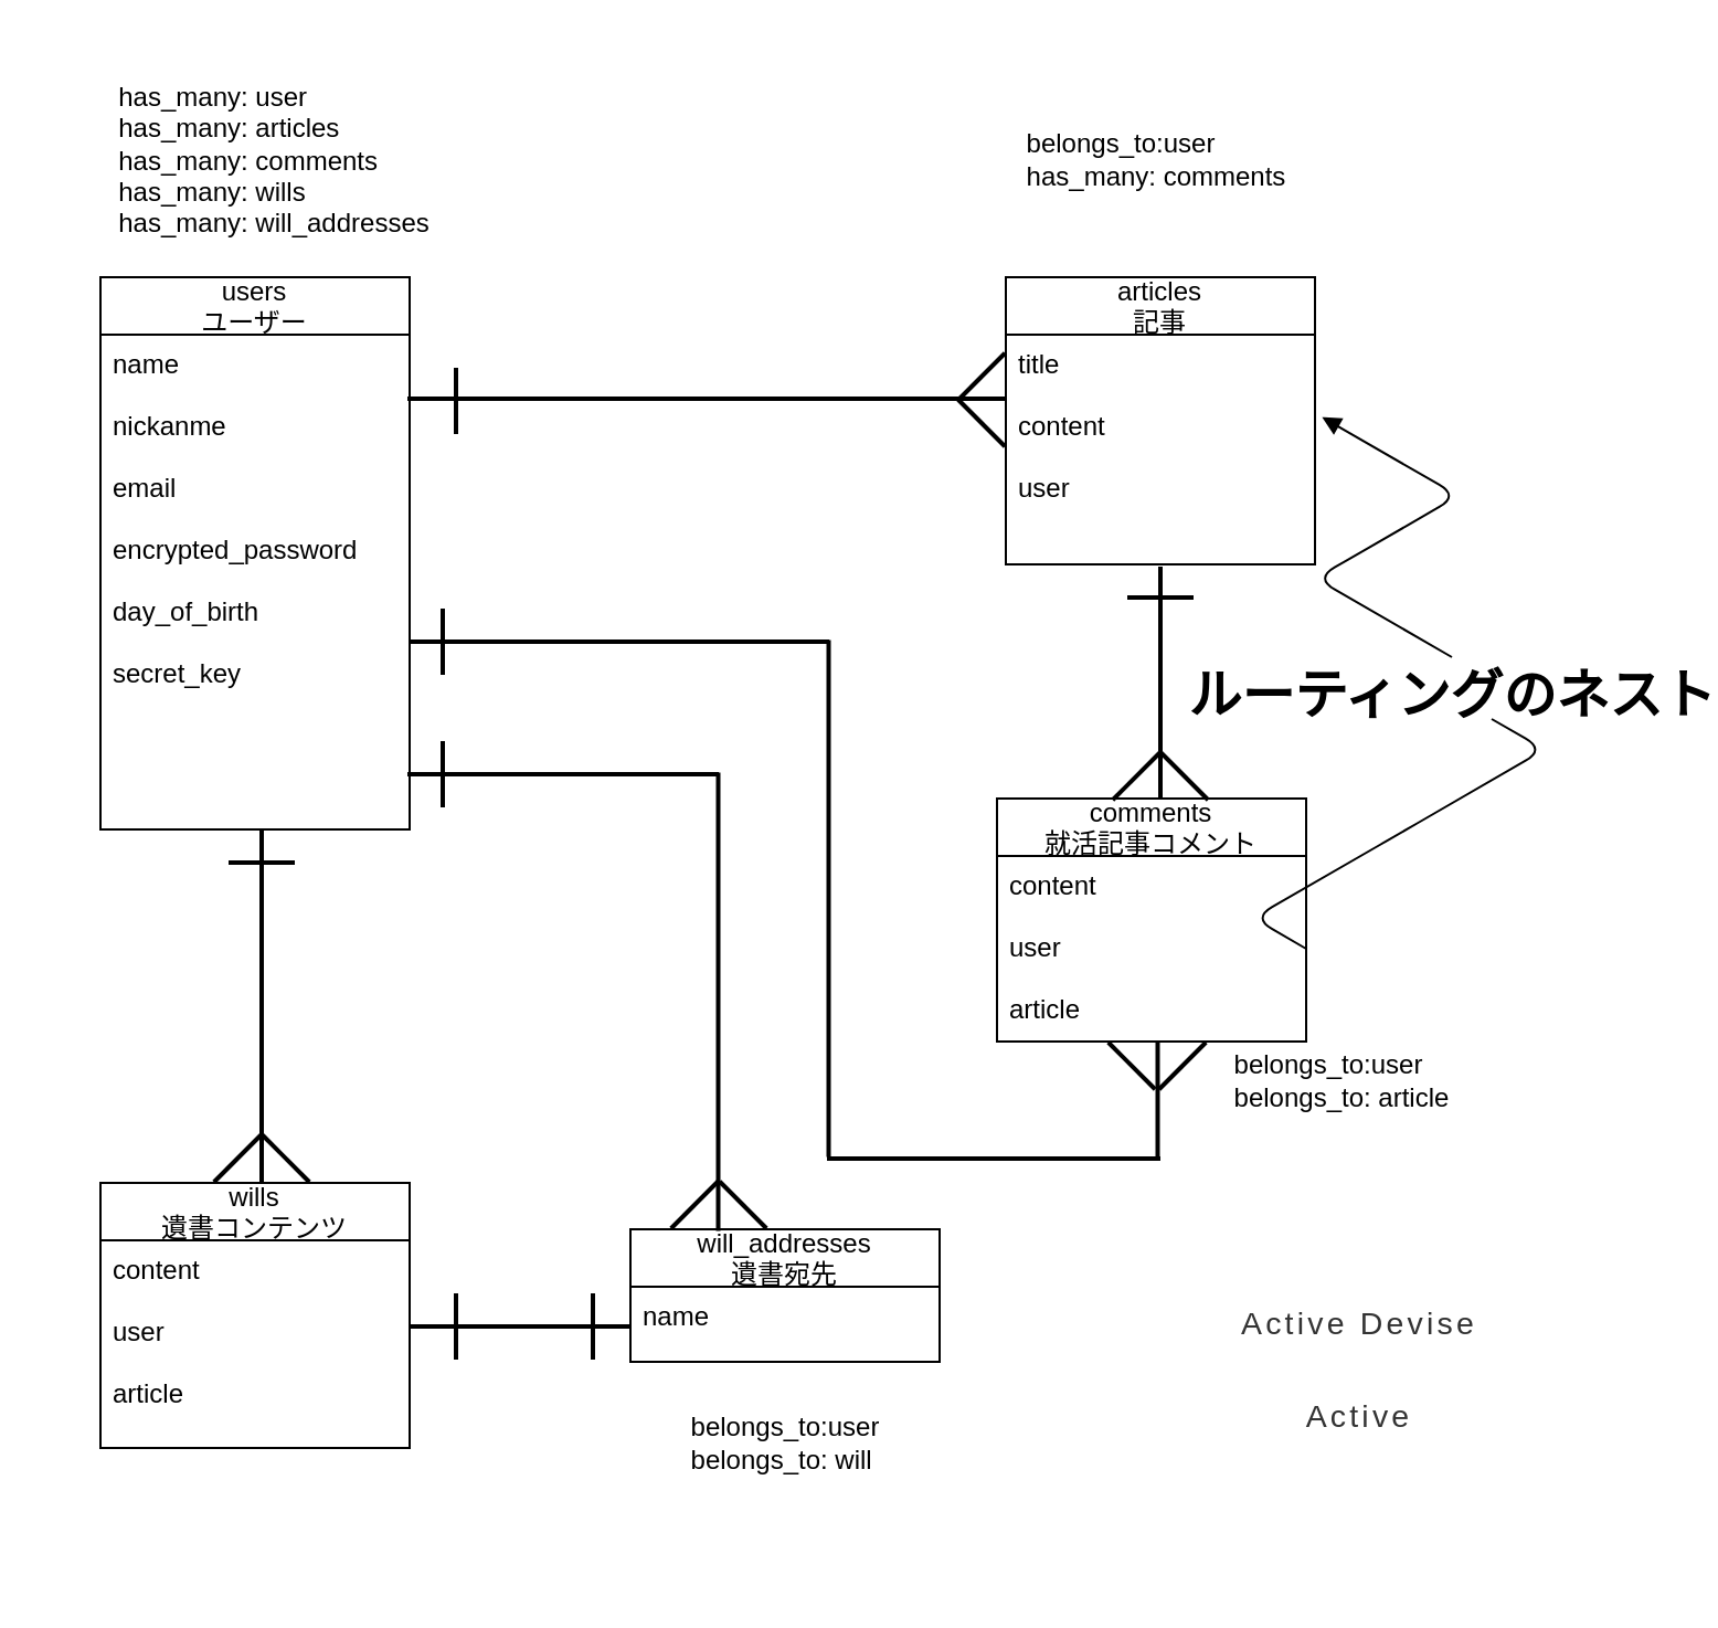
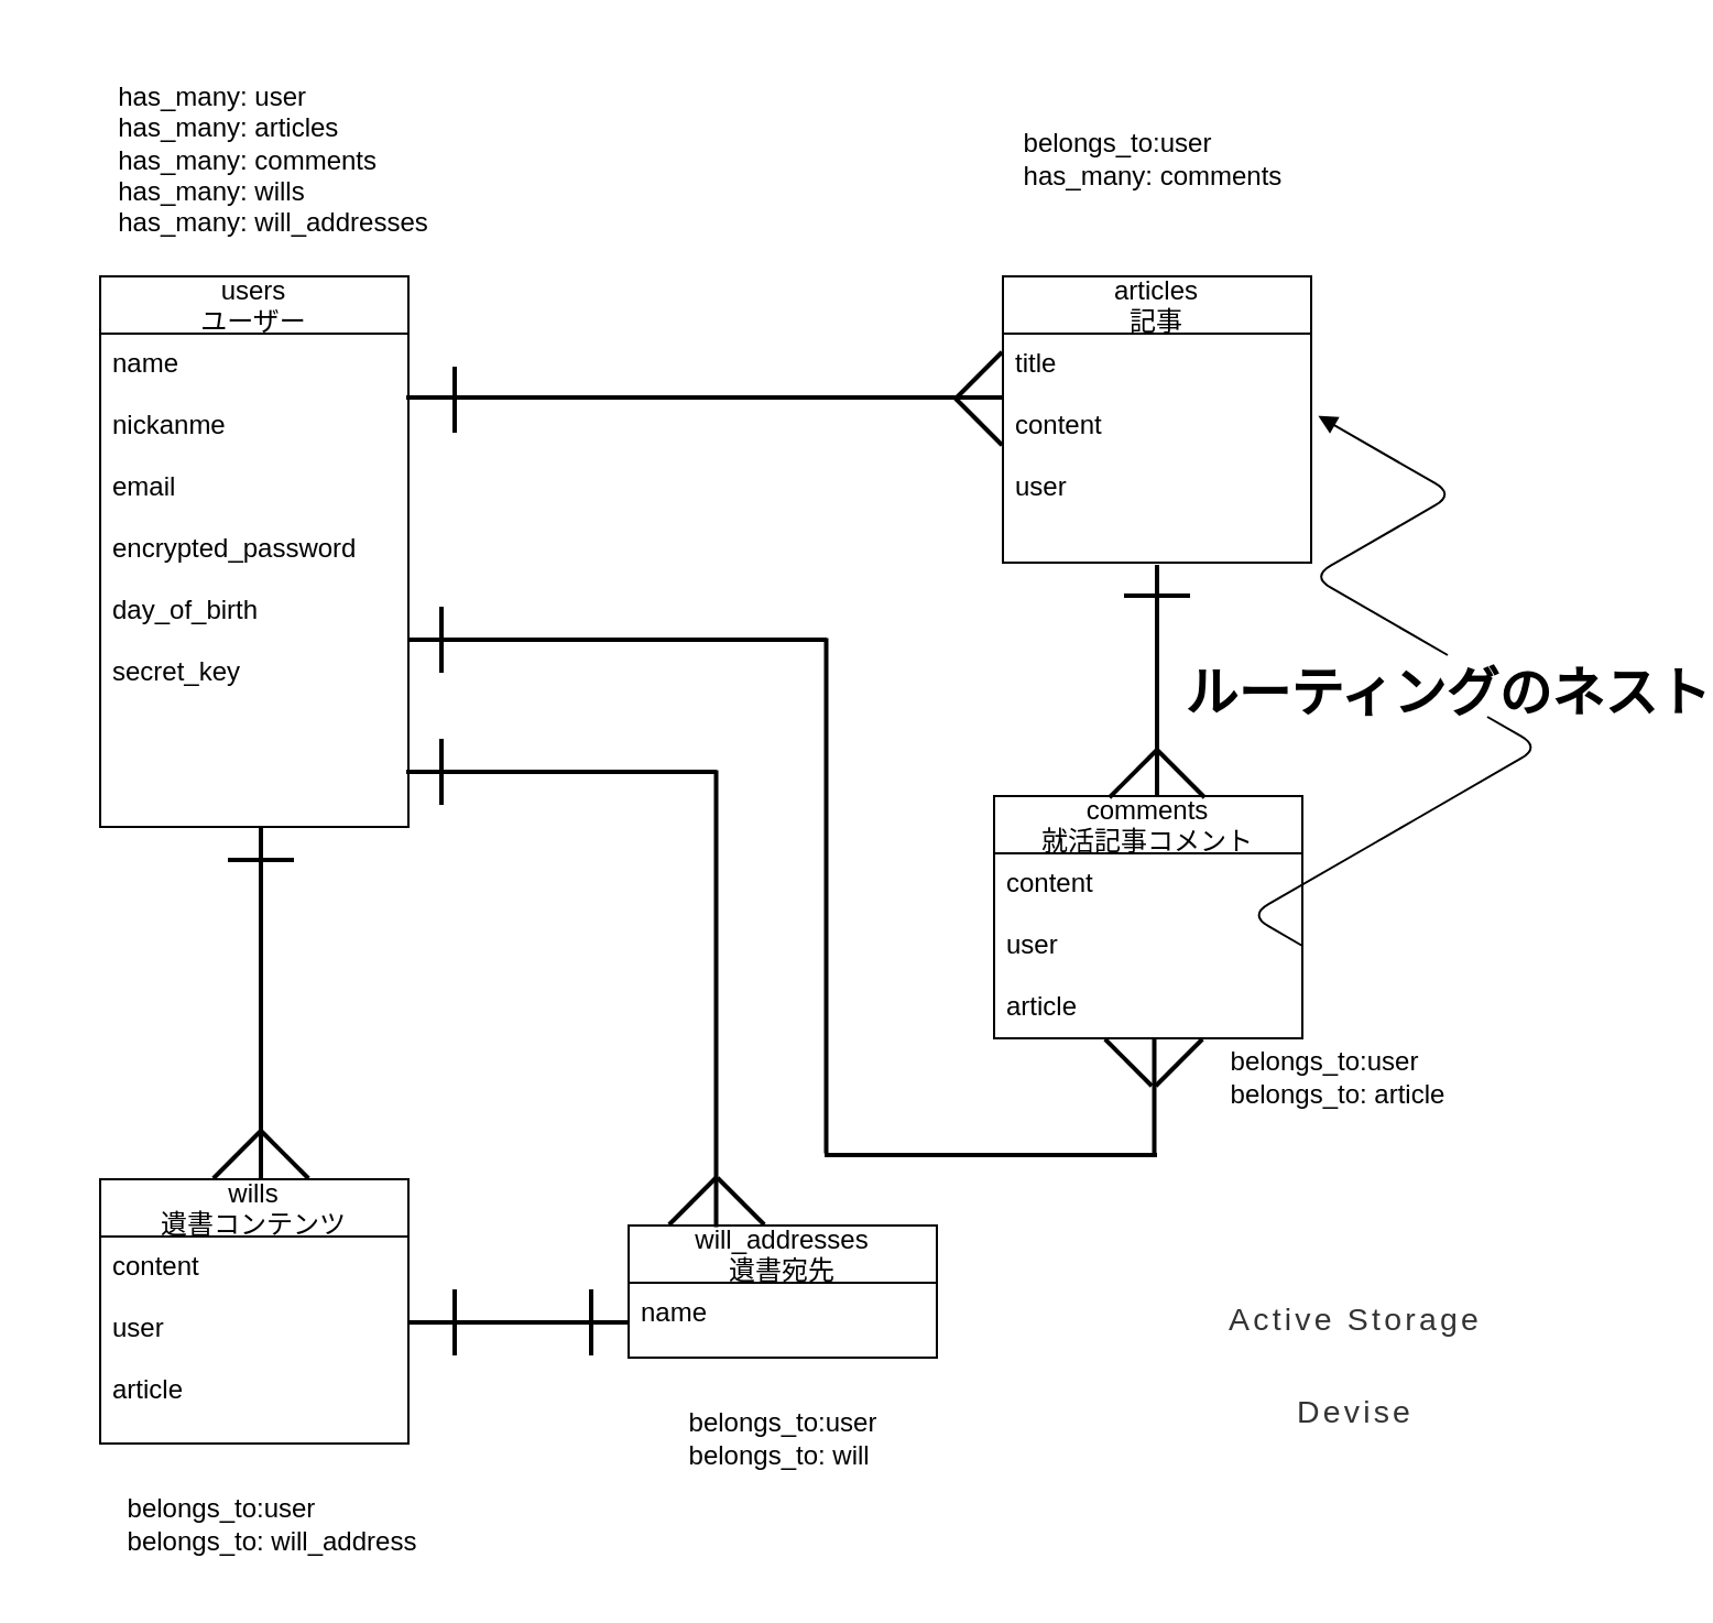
  <mxCell id="0" />
  <mxCell id="1" parent="0" />
  <mxCell id="2" value="users&#10;ユーザー" style="swimlane;fontStyle=0;childLayout=stackLayout;horizontal=1;startSize=26;fillColor=none;horizontalStack=0;resizeParent=1;resizeParentMax=0;resizeLast=0;collapsible=1;marginBottom=0;" parent="1" vertex="1"><mxGeometry x="45" y="125" width="140" height="250" as="geometry" /></mxCell>
  <mxCell id="3" value="name&#10;&#10;nickanme&#10;&#10;email&#10;&#10;encrypted_password&#10;&#10;day_of_birth&#10;&#10;secret_key&#10;&#10;" style="text;strokeColor=none;fillColor=none;align=left;verticalAlign=top;spacingLeft=4;spacingRight=4;overflow=hidden;rotatable=0;points=[[0,0.5],[1,0.5]];portConstraint=eastwest;" parent="2" vertex="1"><mxGeometry y="26" width="140" height="224" as="geometry" /></mxCell>
  <mxCell id="4" value="articles&#10;記事" style="swimlane;fontStyle=0;childLayout=stackLayout;horizontal=1;startSize=26;fillColor=none;horizontalStack=0;resizeParent=1;resizeParentMax=0;resizeLast=0;collapsible=1;marginBottom=0;" parent="1" vertex="1"><mxGeometry x="455" y="125" width="140" height="130" as="geometry" /></mxCell>
  <mxCell id="5" value="title&#10;&#10;content&#10;&#10;user" style="text;strokeColor=none;fillColor=none;align=left;verticalAlign=top;spacingLeft=4;spacingRight=4;overflow=hidden;rotatable=0;points=[[0,0.5],[1,0.5]];portConstraint=eastwest;" parent="4" vertex="1"><mxGeometry y="26" width="140" height="104" as="geometry" /></mxCell>
  <mxCell id="6" value="will_addresses&#10;遺書宛先" style="swimlane;fontStyle=0;childLayout=stackLayout;horizontal=1;startSize=26;fillColor=none;horizontalStack=0;resizeParent=1;resizeParentMax=0;resizeLast=0;collapsible=1;marginBottom=0;" parent="1" vertex="1"><mxGeometry x="285" y="556" width="140" height="60" as="geometry" /></mxCell>
  <mxCell id="7" value="name&#10;" style="text;strokeColor=none;fillColor=none;align=left;verticalAlign=top;spacingLeft=4;spacingRight=4;overflow=hidden;rotatable=0;points=[[0,0.5],[1,0.5]];portConstraint=eastwest;" parent="6" vertex="1"><mxGeometry y="26" width="140" height="34" as="geometry" /></mxCell>
  <mxCell id="8" value="wills&#10;遺書コンテンツ" style="swimlane;fontStyle=0;childLayout=stackLayout;horizontal=1;startSize=26;fillColor=none;horizontalStack=0;resizeParent=1;resizeParentMax=0;resizeLast=0;collapsible=1;marginBottom=0;" parent="1" vertex="1"><mxGeometry x="45" y="535" width="140" height="120" as="geometry" /></mxCell>
  <mxCell id="9" value="content&#10;&#10;user&#10;&#10;article" style="text;strokeColor=none;fillColor=none;align=left;verticalAlign=top;spacingLeft=4;spacingRight=4;overflow=hidden;rotatable=0;points=[[0,0.5],[1,0.5]];portConstraint=eastwest;" parent="8" vertex="1"><mxGeometry y="26" width="140" height="94" as="geometry" /></mxCell>
  <mxCell id="10" value="comments&#10;就活記事コメント" style="swimlane;fontStyle=0;childLayout=stackLayout;horizontal=1;startSize=26;fillColor=none;horizontalStack=0;resizeParent=1;resizeParentMax=0;resizeLast=0;collapsible=1;marginBottom=0;" parent="1" vertex="1"><mxGeometry x="451" y="361" width="140" height="110" as="geometry" /></mxCell>
  <mxCell id="11" value="content&#10;&#10;user&#10;&#10;article" style="text;strokeColor=none;fillColor=none;align=left;verticalAlign=top;spacingLeft=4;spacingRight=4;overflow=hidden;rotatable=0;points=[[0,0.5],[1,0.5]];portConstraint=eastwest;" parent="10" vertex="1"><mxGeometry y="26" width="140" height="84" as="geometry" /></mxCell>
  <mxCell id="12" value="" style="line;strokeWidth=2;html=1;" parent="1" vertex="1"><mxGeometry x="184" y="175" width="271" height="10" as="geometry" /></mxCell>
  <mxCell id="13" value="" style="line;strokeWidth=2;html=1;rotation=45;" parent="1" vertex="1"><mxGeometry x="429" y="186" width="30" height="10" as="geometry" /></mxCell>
  <mxCell id="14" value="" style="line;strokeWidth=2;html=1;rotation=-45;" parent="1" vertex="1"><mxGeometry x="429" y="165" width="30" height="10" as="geometry" /></mxCell>
  <mxCell id="15" value="" style="line;strokeWidth=2;html=1;rotation=90;" parent="1" vertex="1"><mxGeometry x="191" y="176" width="30" height="10" as="geometry" /></mxCell>
  <mxCell id="16" value="" style="line;strokeWidth=2;html=1;rotation=-90;" parent="1" vertex="1"><mxGeometry x="37.5" y="450" width="161" height="10" as="geometry" /></mxCell>
  <mxCell id="17" value="" style="line;strokeWidth=2;html=1;rotation=0;" parent="1" vertex="1"><mxGeometry x="103" y="385" width="30" height="10" as="geometry" /></mxCell>
  <mxCell id="18" value="" style="line;strokeWidth=2;html=1;rotation=45;" parent="1" vertex="1"><mxGeometry x="114" y="519" width="30" height="10" as="geometry" /></mxCell>
  <mxCell id="19" value="" style="line;strokeWidth=2;html=1;rotation=-225;" parent="1" vertex="1"><mxGeometry x="92" y="519" width="30" height="10" as="geometry" /></mxCell>
  <mxCell id="20" value="" style="line;strokeWidth=2;html=1;rotation=90;" parent="1" vertex="1"><mxGeometry x="191" y="595" width="30" height="10" as="geometry" /></mxCell>
  <mxCell id="21" value="" style="line;strokeWidth=2;html=1;rotation=90;" parent="1" vertex="1"><mxGeometry x="185" y="345" width="30" height="10" as="geometry" /></mxCell>
  <mxCell id="22" value="" style="line;strokeWidth=2;html=1;rotation=-180;" vertex="1" parent="1"><mxGeometry x="185" y="595" width="100" height="10" as="geometry" /></mxCell>
  <mxCell id="23" value="" style="line;strokeWidth=2;html=1;" vertex="1" parent="1"><mxGeometry x="184" y="345" width="141" height="10" as="geometry" /></mxCell>
  <mxCell id="24" value="" style="line;strokeWidth=2;html=1;rotation=90;" vertex="1" parent="1"><mxGeometry x="221" y="449" width="207.5" height="8" as="geometry" /></mxCell>
  <mxCell id="25" value="" style="line;strokeWidth=2;html=1;rotation=-45;" vertex="1" parent="1"><mxGeometry x="299" y="540" width="30" height="10" as="geometry" /></mxCell>
  <mxCell id="26" value="" style="line;strokeWidth=2;html=1;rotation=45;" vertex="1" parent="1"><mxGeometry x="321" y="540" width="30" height="10" as="geometry" /></mxCell>
  <mxCell id="27" value="" style="line;strokeWidth=2;html=1;rotation=90;" vertex="1" parent="1"><mxGeometry x="472.5" y="303.5" width="105" height="10" as="geometry" /></mxCell>
  <mxCell id="28" value="" style="line;strokeWidth=2;html=1;rotation=0;" vertex="1" parent="1"><mxGeometry x="510" y="265" width="30" height="10" as="geometry" /></mxCell>
  <mxCell id="29" value="" style="line;strokeWidth=2;html=1;rotation=45;" vertex="1" parent="1"><mxGeometry x="521" y="346" width="30" height="10" as="geometry" /></mxCell>
  <mxCell id="30" value="" style="line;strokeWidth=2;html=1;rotation=-45;" vertex="1" parent="1"><mxGeometry x="499" y="346" width="30" height="10" as="geometry" /></mxCell>
  <mxCell id="31" value="" style="line;strokeWidth=2;html=1;" vertex="1" parent="1"><mxGeometry x="185" y="285" width="190" height="10" as="geometry" /></mxCell>
  <mxCell id="32" value="" style="line;strokeWidth=2;html=1;rotation=90;" vertex="1" parent="1"><mxGeometry x="257.75" y="402.25" width="234" height="8" as="geometry" /></mxCell>
  <mxCell id="33" value="" style="line;strokeWidth=2;html=1;" vertex="1" parent="1"><mxGeometry x="374" y="519" width="151" height="10" as="geometry" /></mxCell>
  <mxCell id="34" value="" style="line;strokeWidth=2;html=1;rotation=90;" vertex="1" parent="1"><mxGeometry x="497.5" y="493.5" width="52.5" height="8" as="geometry" /></mxCell>
  <mxCell id="35" value="" style="line;strokeWidth=2;html=1;rotation=-45;" vertex="1" parent="1"><mxGeometry x="520" y="477" width="30" height="10" as="geometry" /></mxCell>
  <mxCell id="36" value="" style="line;strokeWidth=2;html=1;rotation=45;" vertex="1" parent="1"><mxGeometry x="497" y="477" width="30" height="10" as="geometry" /></mxCell>
  <mxCell id="37" value="" style="line;strokeWidth=2;html=1;rotation=90;" vertex="1" parent="1"><mxGeometry x="185" y="285" width="30" height="10" as="geometry" /></mxCell>
  <mxCell id="38" value="ルーティングのネスト" style="text;strokeColor=none;fillColor=none;html=1;fontSize=24;fontStyle=1;verticalAlign=middle;align=center;" vertex="1" parent="1"><mxGeometry x="622" y="297" width="70" height="35" as="geometry" /></mxCell>
  <mxCell id="39" value="" style="edgeStyle=isometricEdgeStyle;endArrow=block;html=1;elbow=vertical;entryX=1.023;entryY=0.359;entryDx=0;entryDy=0;entryPerimeter=0;exitX=0.5;exitY=0;exitDx=0;exitDy=0;" edge="1" parent="1" source="38" target="5"><mxGeometry width="50" height="100" relative="1" as="geometry"><mxPoint x="702.5" y="342" as="sourcePoint" /><mxPoint x="604.5" y="399.444" as="targetPoint" /></mxGeometry></mxCell>
  <mxCell id="40" value="" style="edgeStyle=isometricEdgeStyle;endArrow=none;html=1;elbow=vertical;entryX=1.023;entryY=0.359;entryDx=0;entryDy=0;entryPerimeter=0;exitX=1;exitY=0.5;exitDx=0;exitDy=0;" edge="1" parent="1" source="11"><mxGeometry width="50" height="100" relative="1" as="geometry"><mxPoint x="605" y="395" as="sourcePoint" /><mxPoint x="675" y="324.996" as="targetPoint" /></mxGeometry></mxCell>
  <mxCell id="41" value="" style="line;strokeWidth=2;html=1;rotation=90;" vertex="1" parent="1"><mxGeometry x="253" y="595" width="30" height="10" as="geometry" /></mxCell>
- <mxCell id="42" value="&lt;span style=&quot;color: rgb(51 , 51 , 51) ; font-family: , &amp;#34;system-ui&amp;#34; , &amp;#34;noto sans jp&amp;#34; , &amp;#34;hiragino sans&amp;#34; , &amp;#34;hiragino kaku gothic pron&amp;#34; , &amp;#34;segoe ui&amp;#34; , , &amp;#34;meiryo&amp;#34; , &amp;#34;ｍｓ ｐゴシック&amp;#34; , &amp;#34;ms pgothic&amp;#34; , sans-serif ; font-size: 14.24px ; font-weight: 400 ; letter-spacing: 1.6px ; text-align: left ; background-color: rgb(255 , 255 , 255)&quot;&gt;Active Devise&lt;/span&gt;" style="text;strokeColor=none;fillColor=none;html=1;fontSize=24;fontStyle=1;verticalAlign=middle;align=center;" vertex="1" parent="1"><mxGeometry x="565" y="576" width="100" height="40" as="geometry" /></mxCell>
- <mxCell id="43" value="&lt;div style=&quot;text-align: left&quot;&gt;&lt;font color=&quot;#333333&quot;&gt;&lt;span style=&quot;font-size: 14.24px ; font-weight: 400 ; letter-spacing: 1.6px ; background-color: rgb(255 , 255 , 255)&quot;&gt;Active&lt;/span&gt;&lt;/font&gt;&lt;/div&gt;" style="text;strokeColor=none;fillColor=none;html=1;fontSize=24;fontStyle=1;verticalAlign=middle;align=center;" vertex="1" parent="1"><mxGeometry x="565" y="616" width="100" height="43" as="geometry" /></mxCell>
+ <mxCell id="42" value="&lt;span style=&quot;color: rgb(51 , 51 , 51) ; font-family: , &amp;#34;system-ui&amp;#34; , &amp;#34;noto sans jp&amp;#34; , &amp;#34;hiragino sans&amp;#34; , &amp;#34;hiragino kaku gothic pron&amp;#34; , &amp;#34;segoe ui&amp;#34; , , &amp;#34;meiryo&amp;#34; , &amp;#34;ｍｓ ｐゴシック&amp;#34; , &amp;#34;ms pgothic&amp;#34; , sans-serif ; font-size: 14.24px ; font-weight: 400 ; letter-spacing: 1.6px ; text-align: left ; background-color: rgb(255 , 255 , 255)&quot;&gt;Active Storage&lt;/span&gt;" style="text;strokeColor=none;fillColor=none;html=1;fontSize=24;fontStyle=1;verticalAlign=middle;align=center;" vertex="1" parent="1"><mxGeometry x="565" y="576" width="100" height="40" as="geometry" /></mxCell>
+ <mxCell id="43" value="&lt;div style=&quot;text-align: left&quot;&gt;&lt;font color=&quot;#333333&quot;&gt;&lt;span style=&quot;font-size: 14.24px ; font-weight: 400 ; letter-spacing: 1.6px ; background-color: rgb(255 , 255 , 255)&quot;&gt;Devise&lt;/span&gt;&lt;/font&gt;&lt;/div&gt;" style="text;strokeColor=none;fillColor=none;html=1;fontSize=24;fontStyle=1;verticalAlign=middle;align=center;" vertex="1" parent="1"><mxGeometry x="565" y="616" width="100" height="43" as="geometry" /></mxCell>
  <mxCell id="44" value="&lt;div style=&quot;text-align: left&quot;&gt;&lt;br&gt;&lt;/div&gt;&lt;div style=&quot;text-align: left&quot;&gt;&lt;span&gt;has_many: user&lt;/span&gt;&lt;/div&gt;&lt;div style=&quot;text-align: left&quot;&gt;&lt;span&gt;has_many: articles&lt;/span&gt;&lt;/div&gt;&lt;div style=&quot;text-align: left&quot;&gt;&lt;span&gt;has_many: comments&lt;/span&gt;&lt;/div&gt;&lt;div style=&quot;text-align: left&quot;&gt;&lt;span&gt;has_many: wills&lt;/span&gt;&lt;/div&gt;&lt;div style=&quot;text-align: left&quot;&gt;&lt;span&gt;has_many: will_addresses&lt;/span&gt;&lt;/div&gt;" style="text;html=1;strokeColor=none;fillColor=none;align=center;verticalAlign=middle;whiteSpace=wrap;overflow=hidden;" vertex="1" parent="1"><mxGeometry x="20.5" y="20" width="206" height="90" as="geometry" /></mxCell>
  <mxCell id="45" value="&lt;div style=&quot;text-align: left&quot;&gt;&lt;br&gt;&lt;/div&gt;&lt;div style=&quot;text-align: left&quot;&gt;&lt;span&gt;belongs_to:user&lt;/span&gt;&lt;/div&gt;&lt;div style=&quot;text-align: left&quot;&gt;&lt;span&gt;has_many: comments&lt;/span&gt;&lt;/div&gt;" style="text;html=1;strokeColor=none;fillColor=none;align=center;verticalAlign=middle;whiteSpace=wrap;overflow=hidden;" vertex="1" parent="1"><mxGeometry x="456.25" y="35" width="135" height="60" as="geometry" /></mxCell>
  <mxCell id="46" value="&lt;div style=&quot;text-align: left&quot;&gt;&lt;br&gt;&lt;/div&gt;&lt;div style=&quot;text-align: left&quot;&gt;&lt;span&gt;belongs_to:user&lt;/span&gt;&lt;/div&gt;&lt;div style=&quot;text-align: left&quot;&gt;&lt;span&gt;belongs_to: article&lt;/span&gt;&lt;/div&gt;" style="text;html=1;strokeColor=none;fillColor=none;align=center;verticalAlign=middle;whiteSpace=wrap;overflow=hidden;" vertex="1" parent="1"><mxGeometry x="540" y="452" width="135" height="60" as="geometry" /></mxCell>
  <mxCell id="47" value="&lt;div style=&quot;text-align: left&quot;&gt;&lt;br&gt;&lt;/div&gt;&lt;div style=&quot;text-align: left&quot;&gt;&lt;span&gt;belongs_to:user&lt;/span&gt;&lt;/div&gt;&lt;div style=&quot;text-align: left&quot;&gt;&lt;span&gt;belongs_to: will&lt;/span&gt;&lt;/div&gt;" style="text;html=1;strokeColor=none;fillColor=none;align=center;verticalAlign=middle;whiteSpace=wrap;overflow=hidden;" vertex="1" parent="1"><mxGeometry x="287.5" y="616" width="135" height="60" as="geometry" /></mxCell>
+ <mxCell id="48" value="&lt;div style=&quot;text-align: left&quot;&gt;&lt;br&gt;&lt;/div&gt;&lt;div style=&quot;text-align: left&quot;&gt;&lt;span&gt;belongs_to:user&lt;/span&gt;&lt;/div&gt;&lt;div style=&quot;text-align: left&quot;&gt;&lt;span&gt;belongs_to: will_address&lt;/span&gt;&lt;/div&gt;" style="text;html=1;strokeColor=none;fillColor=none;align=center;verticalAlign=middle;whiteSpace=wrap;overflow=hidden;" vertex="1" parent="1"><mxGeometry x="56" y="655" width="135" height="60" as="geometry" /></mxCell>
